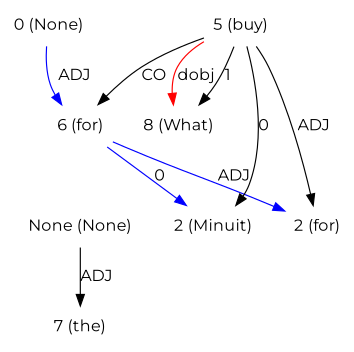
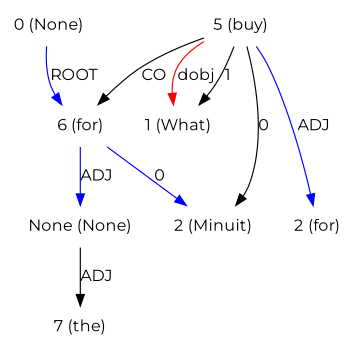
  digraph {
    fontname=Montserrat
    node [fontname=Montserrat shape=plaintext]
    edge [dir=forward fontname=Montserrat]
    n1 [label="None (None)"]
    n2 [label="7 (the)"]
    n3 [label="0 (None)"]
    n4 [label="6 (for)"]
    n5 [label="5 (buy)"]
-   n6 [label="8 (What)"]
+   n6 [label="1 (What)"]
    n7 [label="2 (for)"]
    n8 [label="2 (Minuit)"]
    n1 -> n2 [label=ADJ]
-   n3 -> n4 [color=blue label=ADJ]
-   n4 -> n7 [color=blue label=ADJ]
+   n3 -> n4 [color=blue label=ROOT]
+   n4 -> n1 [color=blue label=ADJ]
    n4 -> n8 [color=blue label=0]
    n5 -> n4 [label=CO]
    n5 -> n6 [color=red label=dobj]
    n5 -> n6 [label=1]
-   n5 -> n7 [label=ADJ]
+   n5 -> n7 [label=ADJ color=blue]
    n5 -> n8 [label=0]
  }
